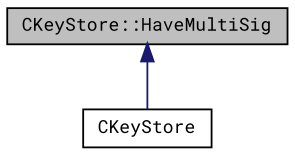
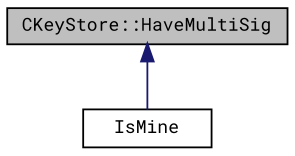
  digraph {
    rankdir=TB
    fontname="Roboto Mono"
    node [color=black fontname="Roboto Mono" fontsize=10 shape=record style=filled]
    n1 [fillcolor=grey75 fontcolor=black height=0.2 label="CKeyStore::HaveMultiSig" width=0.4]
-   n2 [fillcolor=white height=0.2 label=CKeyStore width=0.4]
+   n2 [fillcolor=white height=0.2 label=IsMine width=0.4]
    n1 -> n2 [color=midnightblue dir=back fontname="Roboto Mono" fontsize=10 labelfontname=Helvetica labelfontsize=10 style=solid]
  }
